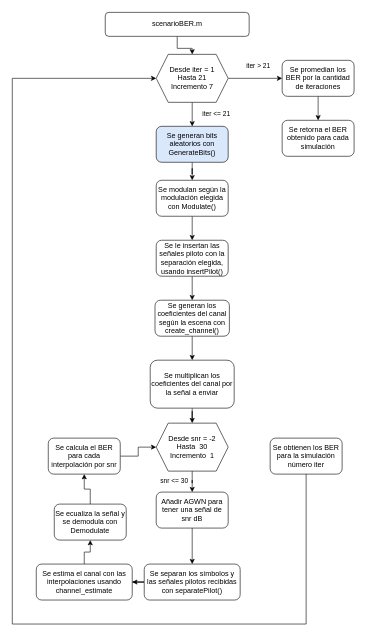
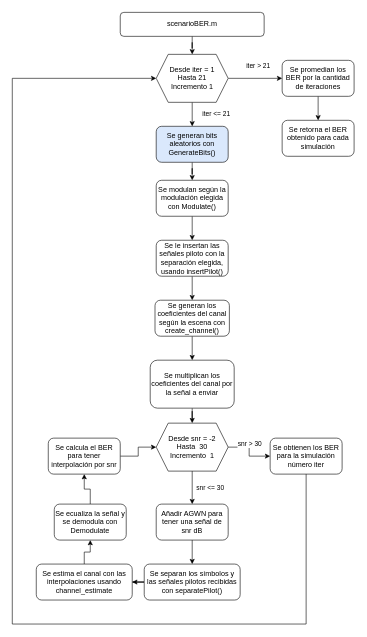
  <mxCell id="0" />
  <mxCell id="1" parent="0" />
  <mxCell id="2" value="" style="edgeStyle=orthogonalEdgeStyle;rounded=0;orthogonalLoop=1;jettySize=auto;html=1;" edge="1" parent="1" source="3" target="29"><mxGeometry relative="1" as="geometry" /></mxCell>
- <mxCell id="3" value="scenarioBER.m" style="rounded=1;whiteSpace=wrap;html=1;fontSize=12;glass=0;strokeWidth=1;shadow=0;" parent="1" vertex="1"><mxGeometry x="175" y="20" width="240" height="40" as="geometry" /></mxCell>
+ <mxCell id="3" value="scenarioBER.m" style="rounded=1;whiteSpace=wrap;html=1;fontSize=12;glass=0;strokeWidth=1;shadow=0;" parent="1" vertex="1"><mxGeometry x="200" width="240" height="40" as="geometry" y="20" /></mxCell>
  <mxCell id="4" value="" style="edgeStyle=orthogonalEdgeStyle;rounded=0;orthogonalLoop=1;jettySize=auto;html=1;" edge="1" parent="1" source="5" target="7"><mxGeometry relative="1" as="geometry" /></mxCell>
  <mxCell id="5" value="Se generan bits aleatorios con GenerateBits()" style="rounded=1;whiteSpace=wrap;html=1;fillColor=#dae8fc;" vertex="1" parent="1"><mxGeometry x="260" y="210" width="120" height="60" as="geometry" /></mxCell>
  <mxCell id="6" value="" style="edgeStyle=orthogonalEdgeStyle;rounded=0;orthogonalLoop=1;jettySize=auto;html=1;" edge="1" parent="1" source="7" target="9"><mxGeometry relative="1" as="geometry" /></mxCell>
  <mxCell id="7" value="Se modulan según la modulación elegida con Modulate()" style="rounded=1;whiteSpace=wrap;html=1;" vertex="1" parent="1"><mxGeometry x="260" y="300" width="120" height="60" as="geometry" /></mxCell>
  <mxCell id="8" value="" style="edgeStyle=orthogonalEdgeStyle;rounded=0;orthogonalLoop=1;jettySize=auto;html=1;" edge="1" parent="1" source="9" target="11"><mxGeometry relative="1" as="geometry" /></mxCell>
  <mxCell id="9" value="Se le insertan las señales piloto con la separación elegida, usando insertPilot()" style="rounded=1;whiteSpace=wrap;html=1;" vertex="1" parent="1"><mxGeometry x="260" y="400" width="120" height="60" as="geometry" /></mxCell>
  <mxCell id="10" value="" style="edgeStyle=orthogonalEdgeStyle;rounded=0;orthogonalLoop=1;jettySize=auto;html=1;" edge="1" parent="1" source="11" target="13"><mxGeometry relative="1" as="geometry" /></mxCell>
  <mxCell id="11" value="Se generan los coeficientes del canal según la escena con create_channel()" style="rounded=1;whiteSpace=wrap;html=1;" vertex="1" parent="1"><mxGeometry x="258" y="500" width="124" height="60" as="geometry" /></mxCell>
  <mxCell id="12" value="" style="edgeStyle=orthogonalEdgeStyle;rounded=0;orthogonalLoop=1;jettySize=auto;html=1;" edge="1" parent="1" source="13" target="16"><mxGeometry relative="1" as="geometry" /></mxCell>
  <mxCell id="13" value="Se multiplican los coeficientes del canal por la señal a enviar" style="rounded=1;whiteSpace=wrap;html=1;" vertex="1" parent="1"><mxGeometry x="250" y="600" width="140" height="80" as="geometry" /></mxCell>
  <mxCell id="14" value="snr &amp;lt;= 30" style="edgeStyle=orthogonalEdgeStyle;rounded=0;orthogonalLoop=1;jettySize=auto;html=1;" edge="1" parent="1" source="16" target="18"><mxGeometry y="30" relative="1" as="geometry"><mxPoint as="offset" /></mxGeometry></mxCell>
+ <mxCell id="15" value="snr &amp;gt; 30" style="edgeStyle=orthogonalEdgeStyle;rounded=0;orthogonalLoop=1;jettySize=auto;html=1;" edge="1" parent="1" source="16" target="31"><mxGeometry x="0.2" y="20" relative="1" as="geometry"><mxPoint as="offset" /></mxGeometry></mxCell>
  <mxCell id="16" value="Desde snr = -2&lt;br&gt;Hasta&amp;nbsp; 30&lt;br&gt;Incremento&amp;nbsp; 1" style="shape=hexagon;perimeter=hexagonPerimeter2;whiteSpace=wrap;html=1;fixedSize=1;" vertex="1" parent="1"><mxGeometry x="260" y="705" width="120" height="80" as="geometry" /></mxCell>
  <mxCell id="17" value="" style="edgeStyle=orthogonalEdgeStyle;rounded=0;orthogonalLoop=1;jettySize=auto;html=1;" edge="1" parent="1" source="18" target="20"><mxGeometry relative="1" as="geometry" /></mxCell>
- <mxCell id="18" value="Añadir AGWN para tener una señal de snr dB" style="rounded=1;whiteSpace=wrap;html=1;" vertex="1" parent="1"><mxGeometry x="260" y="820" width="120" height="60" as="geometry" /></mxCell>
+ <mxCell id="18" value="Añadir AGWN para tener una señal de snr dB" style="rounded=1;whiteSpace=wrap;html=1;" vertex="1" parent="1"><mxGeometry x="260" y="840" width="120" height="60" as="geometry" /></mxCell>
  <mxCell id="19" value="" style="edgeStyle=orthogonalEdgeStyle;rounded=0;orthogonalLoop=1;jettySize=auto;html=1;" edge="1" parent="1" source="20" target="22"><mxGeometry relative="1" as="geometry" /></mxCell>
  <mxCell id="20" value="Se separan los símbolos y las señales pilotos recibidas con separatePilot()" style="rounded=1;whiteSpace=wrap;html=1;" vertex="1" parent="1"><mxGeometry x="240" y="940" width="160" height="60" as="geometry" /></mxCell>
  <mxCell id="21" value="" style="edgeStyle=orthogonalEdgeStyle;rounded=0;orthogonalLoop=1;jettySize=auto;html=1;" edge="1" parent="1" source="22" target="24"><mxGeometry relative="1" as="geometry" /></mxCell>
  <mxCell id="22" value="Se estima el canal con las interpolaciones usando channel_estimate" style="rounded=1;whiteSpace=wrap;html=1;" vertex="1" parent="1"><mxGeometry x="60" y="940" width="160" height="60" as="geometry" /></mxCell>
  <mxCell id="23" value="" style="edgeStyle=orthogonalEdgeStyle;rounded=0;orthogonalLoop=1;jettySize=auto;html=1;" edge="1" parent="1" source="24" target="26"><mxGeometry relative="1" as="geometry" /></mxCell>
  <mxCell id="24" value="Se ecualiza la señal y se demodula con Demodulate" style="rounded=1;whiteSpace=wrap;html=1;" vertex="1" parent="1"><mxGeometry x="90" y="840" width="120" height="60" as="geometry" /></mxCell>
  <mxCell id="25" value="" style="edgeStyle=orthogonalEdgeStyle;rounded=0;orthogonalLoop=1;jettySize=auto;html=1;" edge="1" parent="1" source="26" target="16"><mxGeometry relative="1" as="geometry" /></mxCell>
- <mxCell id="26" value="Se calcula el BER para cada interpolación por snr" style="rounded=1;whiteSpace=wrap;html=1;" vertex="1" parent="1"><mxGeometry x="80" y="730" width="120" height="60" as="geometry" /></mxCell>
+ <mxCell id="26" value="Se calcula el BER para tener interpolación por snr" style="rounded=1;whiteSpace=wrap;html=1;" vertex="1" parent="1"><mxGeometry x="80" y="730" width="120" height="60" as="geometry" /></mxCell>
  <mxCell id="27" value="iter &amp;lt;= 21" style="edgeStyle=orthogonalEdgeStyle;rounded=0;orthogonalLoop=1;jettySize=auto;html=1;" edge="1" parent="1" source="29" target="5"><mxGeometry y="40" relative="1" as="geometry"><mxPoint as="offset" /></mxGeometry></mxCell>
  <mxCell id="28" value="iter &amp;gt; 21" style="edgeStyle=orthogonalEdgeStyle;rounded=0;orthogonalLoop=1;jettySize=auto;html=1;" edge="1" parent="1" source="29" target="33"><mxGeometry x="0.111" y="20" relative="1" as="geometry"><mxPoint as="offset" /></mxGeometry></mxCell>
- <mxCell id="29" value="Desde iter = 1&lt;br&gt;Hasta 21&lt;br&gt;Incremento 7" style="shape=hexagon;perimeter=hexagonPerimeter2;whiteSpace=wrap;html=1;fixedSize=1;" vertex="1" parent="1"><mxGeometry x="260" y="90" width="120" height="80" as="geometry" /></mxCell>
+ <mxCell id="29" value="Desde iter = 1&lt;br&gt;Hasta 21&lt;br&gt;Incremento 1" style="shape=hexagon;perimeter=hexagonPerimeter2;whiteSpace=wrap;html=1;fixedSize=1;" vertex="1" parent="1"><mxGeometry x="260" y="90" width="120" height="80" as="geometry" /></mxCell>
  <mxCell id="30" style="edgeStyle=orthogonalEdgeStyle;rounded=0;orthogonalLoop=1;jettySize=auto;html=1;" edge="1" parent="1"><mxGeometry relative="1" as="geometry"><mxPoint x="510" y="790" as="sourcePoint" /><mxPoint x="260" y="130" as="targetPoint" /><Array as="points"><mxPoint x="510" y="1040" /><mxPoint x="20" y="1040" /><mxPoint x="20" y="130" /></Array></mxGeometry></mxCell>
  <mxCell id="31" value="Se obtienen los BER para la simulación número iter" style="rounded=1;whiteSpace=wrap;html=1;" vertex="1" parent="1"><mxGeometry x="450" y="730" width="120" height="60" as="geometry" /></mxCell>
  <mxCell id="32" value="" style="edgeStyle=orthogonalEdgeStyle;rounded=0;orthogonalLoop=1;jettySize=auto;html=1;" edge="1" parent="1" source="33" target="34"><mxGeometry relative="1" as="geometry" /></mxCell>
  <mxCell id="33" value="Se promedian los BER por la cantidad de iteraciones" style="rounded=1;whiteSpace=wrap;html=1;" vertex="1" parent="1"><mxGeometry x="470" y="100" width="120" height="60" as="geometry" /></mxCell>
  <mxCell id="34" value="Se retorna el BER obtenido para cada simulación" style="rounded=1;whiteSpace=wrap;html=1;" vertex="1" parent="1"><mxGeometry x="470" y="200" width="120" height="60" as="geometry" /></mxCell>
